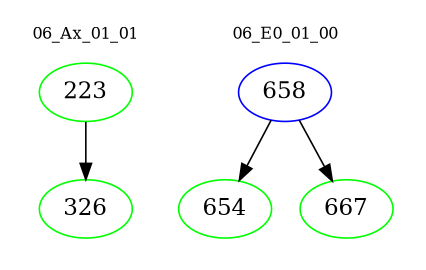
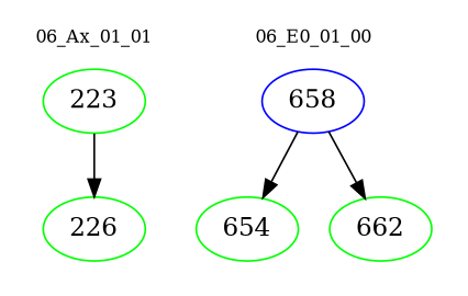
  digraph {
    node [color=green]
    edge [color=black]
    n1 [label=223]
-   n2 [label=326]
+   n2 [label=226]
    n3 [color=blue label=658]
    n4 [label=654]
-   n5 [label=667]
+   n5 [label=662]
    subgraph cluster_1 {
      color=white
      fontsize=10
      label="06_Ax_01_01"
      n1
      n2
    }
    subgraph cluster_2 {
      color=white
      fontsize=10
      label="06_E0_01_00"
      n3
      n4
      n5
    }
    n1 -> n2
    n3 -> n4
    n3 -> n5
  }
